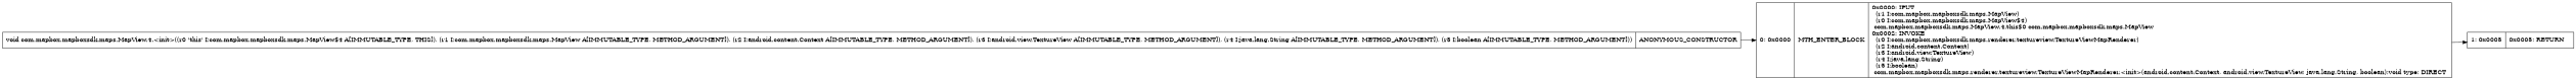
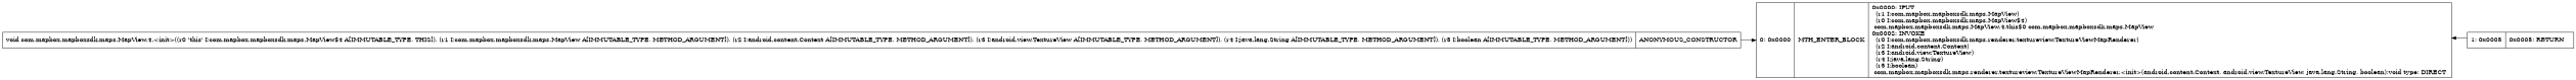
  digraph {
    rankdir=LR
    node [shape=record]
    n1 [label="{0\:\ 0x0000|MTH_ENTER_BLOCK\l|0x0000: IPUT  \l  (r1 I:com.mapbox.mapboxsdk.maps.MapView)\l  (r0 I:com.mapbox.mapboxsdk.maps.MapView$4)\l com.mapbox.mapboxsdk.maps.MapView.4.this$0 com.mapbox.mapboxsdk.maps.MapView \l0x0002: INVOKE  \l  (r0 I:com.mapbox.mapboxsdk.maps.renderer.textureview.TextureViewMapRenderer)\l  (r2 I:android.content.Context)\l  (r3 I:android.view.TextureView)\l  (r4 I:java.lang.String)\l  (r5 I:boolean)\l com.mapbox.mapboxsdk.maps.renderer.textureview.TextureViewMapRenderer.\<init\>(android.content.Context, android.view.TextureView, java.lang.String, boolean):void type: DIRECT \l}"]
    n2 [label="{1\:\ 0x0005|0x0005: RETURN   \l}"]
    n3 [label="{void com.mapbox.mapboxsdk.maps.MapView.4.\<init\>((r0 'this' I:com.mapbox.mapboxsdk.maps.MapView$4 A[IMMUTABLE_TYPE, THIS]), (r1 I:com.mapbox.mapboxsdk.maps.MapView A[IMMUTABLE_TYPE, METHOD_ARGUMENT]), (r2 I:android.content.Context A[IMMUTABLE_TYPE, METHOD_ARGUMENT]), (r3 I:android.view.TextureView A[IMMUTABLE_TYPE, METHOD_ARGUMENT]), (r4 I:java.lang.String A[IMMUTABLE_TYPE, METHOD_ARGUMENT]), (r5 I:boolean A[IMMUTABLE_TYPE, METHOD_ARGUMENT]))  | ANONYMOUS_CONSTRUCTOR\l}"]
-   n1 -> n2
+   n2 -> n1
    n3 -> n1
  }
